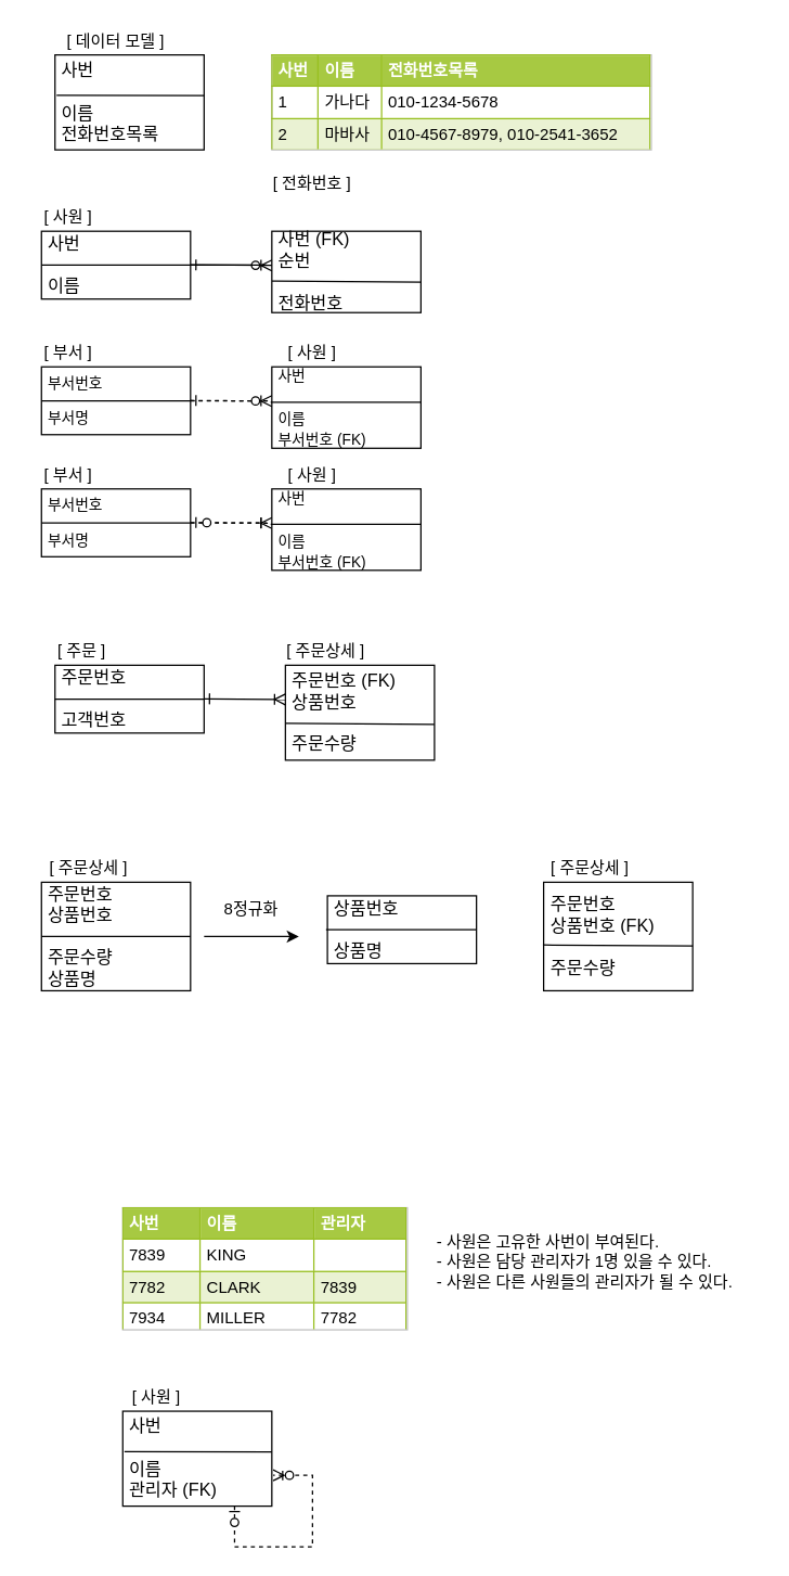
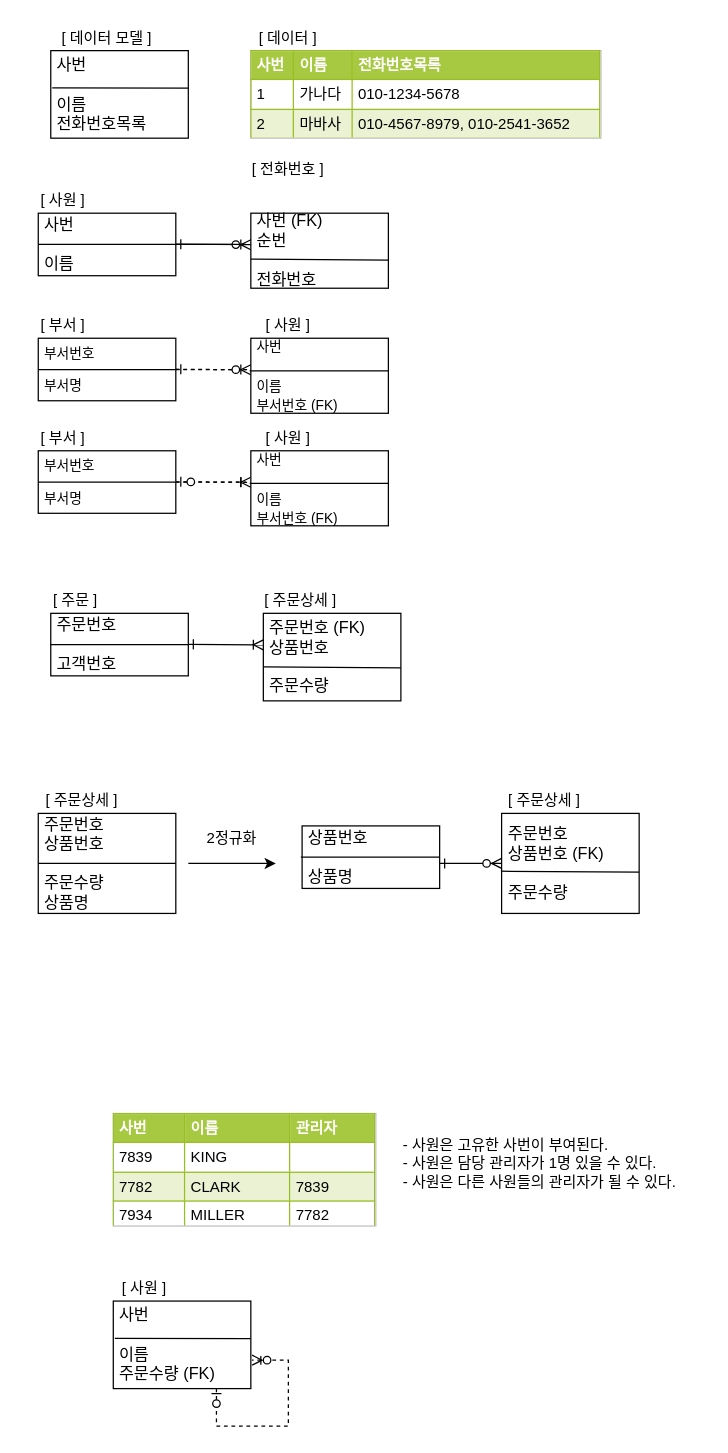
  <mxCell id="0" />
  <mxCell id="1" parent="0" />
  <mxCell id="2" value="" style="edgeStyle=orthogonalEdgeStyle;rounded=0;orthogonalLoop=1;jettySize=auto;html=1;endArrow=ERone;endFill=0;jumpSize=6;startSize=7;dashed=1;" parent="1" source="25" edge="1"><mxGeometry relative="1" as="geometry"><mxPoint x="140" y="385" as="sourcePoint" /><mxPoint x="196" y="385" as="targetPoint" /><Array as="points"><mxPoint x="160" y="385" /><mxPoint x="160" y="385" /></Array></mxGeometry></mxCell>
  <mxCell id="3" value="" style="endArrow=ERoneToMany;html=1;fontSize=13;exitX=1;exitY=0.5;exitDx=0;exitDy=0;startArrow=ERzeroToOne;startFill=1;endFill=0;dashed=1;" parent="1" edge="1"><mxGeometry width="50" height="50" relative="1" as="geometry"><mxPoint x="140" y="384.79" as="sourcePoint" /><mxPoint x="200" y="385.21" as="targetPoint" /></mxGeometry></mxCell>
  <mxCell id="4" value="" style="edgeStyle=orthogonalEdgeStyle;rounded=0;orthogonalLoop=1;jettySize=auto;html=1;endArrow=ERone;endFill=0;jumpSize=6;startSize=7;dashed=1;" parent="1" source="18" edge="1"><mxGeometry relative="1" as="geometry"><mxPoint x="140" y="295" as="sourcePoint" /><mxPoint x="196" y="295" as="targetPoint" /><Array as="points"><mxPoint x="160" y="295" /><mxPoint x="160" y="295" /></Array></mxGeometry></mxCell>
  <mxCell id="5" value="사번&lt;br&gt;&lt;br&gt;이름&lt;br&gt;전화번호목록" style="rounded=0;whiteSpace=wrap;html=1;align=left;spacingLeft=0;spacing=5;fontSize=13;horizontal=1;" parent="1" vertex="1"><mxGeometry x="40" y="40" width="110" height="70" as="geometry" /></mxCell>
  <mxCell id="6" value="" style="endArrow=none;html=1;fontSize=13;exitX=0.011;exitY=0.426;exitDx=0;exitDy=0;exitPerimeter=0;" parent="1" source="5" edge="1"><mxGeometry width="50" height="50" relative="1" as="geometry"><mxPoint x="50" y="70" as="sourcePoint" /><mxPoint x="150" y="70" as="targetPoint" /></mxGeometry></mxCell>
  <mxCell id="7" value="&lt;table border=&quot;1&quot; width=&quot;100%&quot; cellpadding=&quot;4&quot; style=&quot;width: 100% ; height: 100% ; border-collapse: collapse&quot;&gt;&lt;tbody&gt;&lt;tr style=&quot;background-color: #a7c942 ; color: #ffffff ; border: 1px solid #98bf21&quot;&gt;&lt;th align=&quot;left&quot;&gt;사번&lt;/th&gt;&lt;th align=&quot;left&quot;&gt;이름&lt;/th&gt;&lt;th align=&quot;left&quot;&gt;전화번호목록&lt;/th&gt;&lt;/tr&gt;&lt;tr style=&quot;border: 1px solid #98bf21&quot;&gt;&lt;td&gt;1&lt;/td&gt;&lt;td&gt;가나다&lt;/td&gt;&lt;td&gt;010-1234-5678&lt;/td&gt;&lt;/tr&gt;&lt;tr style=&quot;background-color: #eaf2d3 ; border: 1px solid #98bf21&quot;&gt;&lt;td&gt;2&lt;/td&gt;&lt;td&gt;마바사&lt;/td&gt;&lt;td&gt;010-4567-8979, 010-2541-3652&lt;/td&gt;&lt;/tr&gt;&lt;/tbody&gt;&lt;/table&gt;" style="text;html=1;strokeColor=#c0c0c0;fillColor=#ffffff;overflow=fill;rounded=0;" parent="1" vertex="1"><mxGeometry x="200" y="40" width="280" height="70" as="geometry" /></mxCell>
  <mxCell id="8" value="[ 데이터 모델 ]" style="text;html=1;strokeColor=none;fillColor=none;align=center;verticalAlign=middle;whiteSpace=wrap;rounded=0;" parent="1" vertex="1"><mxGeometry x="40" y="20" width="90" height="20" as="geometry" /></mxCell>
+ <mxCell id="9" value="[ 데이터 ]" style="text;html=1;strokeColor=none;fillColor=none;align=center;verticalAlign=middle;whiteSpace=wrap;rounded=0;" parent="1" vertex="1"><mxGeometry x="200" y="20" width="60" height="20" as="geometry" /></mxCell>
  <mxCell id="10" value="사번&lt;br&gt;&lt;br&gt;이름" style="rounded=0;whiteSpace=wrap;html=1;align=left;spacingLeft=0;spacing=5;fontSize=13;horizontal=1;" parent="1" vertex="1"><mxGeometry x="30" y="170" width="110" height="50" as="geometry" /></mxCell>
  <mxCell id="11" value="" style="endArrow=none;html=1;fontSize=13;exitX=0;exitY=0.5;exitDx=0;exitDy=0;entryX=1;entryY=0.5;entryDx=0;entryDy=0;" parent="1" source="10" target="10" edge="1"><mxGeometry width="50" height="50" relative="1" as="geometry"><mxPoint x="40" y="200" as="sourcePoint" /><mxPoint x="140" y="200" as="targetPoint" /></mxGeometry></mxCell>
  <mxCell id="12" value="[ 사원 ]" style="text;html=1;strokeColor=none;fillColor=none;align=center;verticalAlign=middle;whiteSpace=wrap;rounded=0;" parent="1" vertex="1"><mxGeometry x="20" y="150" width="60" height="20" as="geometry" /></mxCell>
  <mxCell id="13" value="사번 (FK)&lt;br&gt;순번&lt;br&gt;&lt;br&gt;전화번호" style="rounded=0;whiteSpace=wrap;html=1;align=left;spacingLeft=0;spacing=5;fontSize=13;horizontal=1;" parent="1" vertex="1"><mxGeometry x="200" y="170" width="110" height="60" as="geometry" /></mxCell>
  <mxCell id="14" value="" style="endArrow=none;html=1;fontSize=13;entryX=1;entryY=0.624;entryDx=0;entryDy=0;entryPerimeter=0;exitX=0.001;exitY=0.611;exitDx=0;exitDy=0;exitPerimeter=0;" parent="1" source="13" target="13" edge="1"><mxGeometry width="50" height="50" relative="1" as="geometry"><mxPoint x="201" y="190" as="sourcePoint" /><mxPoint x="310" y="200" as="targetPoint" /></mxGeometry></mxCell>
  <mxCell id="15" value="[ 전화번호 ]" style="text;html=1;strokeColor=none;fillColor=none;align=center;verticalAlign=middle;whiteSpace=wrap;rounded=0;" parent="1" vertex="1"><mxGeometry x="185" y="125" width="90" height="20" as="geometry" /></mxCell>
  <mxCell id="16" value="" style="endArrow=ERzeroToMany;html=1;fontSize=13;exitX=1;exitY=0.5;exitDx=0;exitDy=0;startArrow=ERone;startFill=0;endFill=1;" parent="1" edge="1"><mxGeometry width="50" height="50" relative="1" as="geometry"><mxPoint x="140" y="194.79" as="sourcePoint" /><mxPoint x="200" y="195.21" as="targetPoint" /></mxGeometry></mxCell>
  <mxCell id="17" value="" style="edgeStyle=orthogonalEdgeStyle;rounded=0;orthogonalLoop=1;jettySize=auto;html=1;endArrow=ERone;endFill=0;jumpSize=6;startSize=7;" parent="1" source="10" edge="1"><mxGeometry relative="1" as="geometry"><mxPoint x="140" y="195" as="sourcePoint" /><mxPoint x="196" y="195" as="targetPoint" /><Array as="points"><mxPoint x="190" y="195" /><mxPoint x="190" y="195" /></Array></mxGeometry></mxCell>
  <mxCell id="18" value="부서번호&lt;br style=&quot;font-size: 11px;&quot;&gt;&lt;br style=&quot;font-size: 11px;&quot;&gt;부서명" style="rounded=0;whiteSpace=wrap;html=1;align=left;spacingLeft=0;spacing=5;fontSize=11;horizontal=1;" parent="1" vertex="1"><mxGeometry x="30" y="270" width="110" height="50" as="geometry" /></mxCell>
  <mxCell id="19" value="" style="endArrow=none;html=1;fontSize=13;exitX=0;exitY=0.5;exitDx=0;exitDy=0;entryX=1;entryY=0.5;entryDx=0;entryDy=0;" parent="1" source="18" target="18" edge="1"><mxGeometry width="50" height="50" relative="1" as="geometry"><mxPoint x="40" y="300" as="sourcePoint" /><mxPoint x="140" y="300" as="targetPoint" /></mxGeometry></mxCell>
  <mxCell id="20" value="[ 부서 ]" style="text;html=1;strokeColor=none;fillColor=none;align=center;verticalAlign=middle;whiteSpace=wrap;rounded=0;" parent="1" vertex="1"><mxGeometry x="20" y="250" width="60" height="20" as="geometry" /></mxCell>
  <mxCell id="21" value="&lt;font style=&quot;font-size: 11px&quot;&gt;사번&lt;br&gt;&lt;br&gt;이름&lt;br&gt;부서번호 (FK)&lt;/font&gt;" style="rounded=0;whiteSpace=wrap;html=1;align=left;spacingLeft=0;spacing=5;fontSize=13;horizontal=1;" parent="1" vertex="1"><mxGeometry x="200" y="270" width="110" height="60" as="geometry" /></mxCell>
  <mxCell id="22" value="" style="endArrow=none;html=1;fontSize=13;exitX=-0.008;exitY=0.435;exitDx=0;exitDy=0;exitPerimeter=0;" parent="1" source="21" edge="1"><mxGeometry width="50" height="50" relative="1" as="geometry"><mxPoint x="201" y="290" as="sourcePoint" /><mxPoint x="310" y="296" as="targetPoint" /><Array as="points" /></mxGeometry></mxCell>
  <mxCell id="23" value="[ 사원 ]" style="text;html=1;strokeColor=none;fillColor=none;align=center;verticalAlign=middle;whiteSpace=wrap;rounded=0;" parent="1" vertex="1"><mxGeometry x="185" y="250" width="90" height="20" as="geometry" /></mxCell>
  <mxCell id="24" value="" style="endArrow=ERzeroToMany;html=1;fontSize=13;exitX=1;exitY=0.5;exitDx=0;exitDy=0;startArrow=ERone;startFill=0;endFill=1;dashed=1;" parent="1" edge="1"><mxGeometry width="50" height="50" relative="1" as="geometry"><mxPoint x="140" y="294.79" as="sourcePoint" /><mxPoint x="200" y="295.21" as="targetPoint" /></mxGeometry></mxCell>
  <mxCell id="25" value="부서번호&lt;br style=&quot;font-size: 11px;&quot;&gt;&lt;br style=&quot;font-size: 11px;&quot;&gt;부서명" style="rounded=0;whiteSpace=wrap;html=1;align=left;spacingLeft=0;spacing=5;fontSize=11;horizontal=1;" parent="1" vertex="1"><mxGeometry x="30" y="360" width="110" height="50" as="geometry" /></mxCell>
  <mxCell id="26" value="" style="endArrow=none;html=1;fontSize=13;exitX=0;exitY=0.5;exitDx=0;exitDy=0;entryX=1;entryY=0.5;entryDx=0;entryDy=0;" parent="1" source="25" target="25" edge="1"><mxGeometry width="50" height="50" relative="1" as="geometry"><mxPoint x="40" y="390" as="sourcePoint" /><mxPoint x="140" y="390" as="targetPoint" /></mxGeometry></mxCell>
  <mxCell id="27" value="[ 부서 ]" style="text;html=1;strokeColor=none;fillColor=none;align=center;verticalAlign=middle;whiteSpace=wrap;rounded=0;" parent="1" vertex="1"><mxGeometry x="20" y="340" width="60" height="20" as="geometry" /></mxCell>
  <mxCell id="28" value="&lt;font style=&quot;font-size: 11px&quot;&gt;사번&lt;br&gt;&lt;br&gt;이름&lt;br&gt;부서번호 (FK)&lt;/font&gt;" style="rounded=0;whiteSpace=wrap;html=1;align=left;spacingLeft=0;spacing=5;fontSize=13;horizontal=1;" parent="1" vertex="1"><mxGeometry x="200" y="360" width="110" height="60" as="geometry" /></mxCell>
  <mxCell id="29" value="" style="endArrow=none;html=1;fontSize=13;exitX=-0.008;exitY=0.435;exitDx=0;exitDy=0;exitPerimeter=0;" parent="1" source="28" edge="1"><mxGeometry width="50" height="50" relative="1" as="geometry"><mxPoint x="201" y="380" as="sourcePoint" /><mxPoint x="310" y="386" as="targetPoint" /><Array as="points" /></mxGeometry></mxCell>
  <mxCell id="30" value="[ 사원 ]" style="text;html=1;strokeColor=none;fillColor=none;align=center;verticalAlign=middle;whiteSpace=wrap;rounded=0;" parent="1" vertex="1"><mxGeometry x="185" y="340" width="90" height="20" as="geometry" /></mxCell>
  <mxCell id="31" value="주문번호&lt;br&gt;&lt;br&gt;고객번호" style="rounded=0;whiteSpace=wrap;html=1;align=left;spacingLeft=0;spacing=5;fontSize=13;horizontal=1;" vertex="1" parent="1"><mxGeometry x="40" y="490" width="110" height="50" as="geometry" /></mxCell>
  <mxCell id="32" value="" style="endArrow=none;html=1;fontSize=13;exitX=0;exitY=0.5;exitDx=0;exitDy=0;entryX=1;entryY=0.5;entryDx=0;entryDy=0;" edge="1" parent="1" source="31" target="31"><mxGeometry width="50" height="50" relative="1" as="geometry"><mxPoint x="50" y="520" as="sourcePoint" /><mxPoint x="150" y="520" as="targetPoint" /></mxGeometry></mxCell>
  <mxCell id="33" value="[ 주문 ]" style="text;html=1;strokeColor=none;fillColor=none;align=center;verticalAlign=middle;whiteSpace=wrap;rounded=0;" vertex="1" parent="1"><mxGeometry x="30" y="470" width="60" height="20" as="geometry" /></mxCell>
  <mxCell id="34" value="주문번호 (FK)&lt;br&gt;상품번호&lt;br&gt;&lt;br&gt;주문수량" style="rounded=0;whiteSpace=wrap;html=1;align=left;spacingLeft=0;spacing=5;fontSize=13;horizontal=1;" vertex="1" parent="1"><mxGeometry x="210" y="490" width="110" height="70" as="geometry" /></mxCell>
  <mxCell id="35" value="" style="endArrow=none;html=1;fontSize=13;entryX=1;entryY=0.624;entryDx=0;entryDy=0;entryPerimeter=0;exitX=0.001;exitY=0.611;exitDx=0;exitDy=0;exitPerimeter=0;" edge="1" parent="1" source="34" target="34"><mxGeometry width="50" height="50" relative="1" as="geometry"><mxPoint x="211" y="510" as="sourcePoint" /><mxPoint x="320" y="520" as="targetPoint" /></mxGeometry></mxCell>
  <mxCell id="36" value="[ 주문상세 ]" style="text;html=1;strokeColor=none;fillColor=none;align=center;verticalAlign=middle;whiteSpace=wrap;rounded=0;" vertex="1" parent="1"><mxGeometry x="195" y="470" width="90" height="20" as="geometry" /></mxCell>
  <mxCell id="37" value="" style="endArrow=ERoneToMany;html=1;fontSize=13;exitX=1;exitY=0.5;exitDx=0;exitDy=0;startArrow=ERone;startFill=0;endFill=0;" edge="1" parent="1"><mxGeometry width="50" height="50" relative="1" as="geometry"><mxPoint x="150" y="514.79" as="sourcePoint" /><mxPoint x="210" y="515.21" as="targetPoint" /></mxGeometry></mxCell>
  <mxCell id="38" value="" style="edgeStyle=orthogonalEdgeStyle;rounded=0;orthogonalLoop=1;jettySize=auto;html=1;endArrow=classic;endFill=1;" edge="1" parent="1"><mxGeometry relative="1" as="geometry"><mxPoint x="150" y="690" as="sourcePoint" /><mxPoint x="220" y="690" as="targetPoint" /><Array as="points"><mxPoint x="200" y="690" /><mxPoint x="200" y="690" /></Array></mxGeometry></mxCell>
  <mxCell id="39" value="주문번호&lt;br&gt;상품번호&amp;nbsp;&lt;br&gt;&lt;br&gt;주문수량&lt;br&gt;상품명" style="rounded=0;whiteSpace=wrap;html=1;align=left;spacingLeft=0;spacing=5;fontSize=13;horizontal=1;" vertex="1" parent="1"><mxGeometry x="30" y="650" width="110" height="80" as="geometry" /></mxCell>
  <mxCell id="40" value="" style="endArrow=none;html=1;fontSize=13;exitX=0;exitY=0.5;exitDx=0;exitDy=0;" edge="1" parent="1" source="39"><mxGeometry width="50" height="50" relative="1" as="geometry"><mxPoint x="31" y="670" as="sourcePoint" /><mxPoint x="140" y="690" as="targetPoint" /></mxGeometry></mxCell>
  <mxCell id="41" value="[ 주문상세 ]" style="text;html=1;strokeColor=none;fillColor=none;align=center;verticalAlign=middle;whiteSpace=wrap;rounded=0;" vertex="1" parent="1"><mxGeometry x="30" y="630" width="70" height="20" as="geometry" /></mxCell>
- <mxCell id="42" value="8정규화" style="text;html=1;strokeColor=none;fillColor=none;align=center;verticalAlign=middle;whiteSpace=wrap;rounded=0;" vertex="1" parent="1"><mxGeometry x="150" y="660" width="70" height="20" as="geometry" /></mxCell>
+ <mxCell id="42" value="2정규화" style="text;html=1;strokeColor=none;fillColor=none;align=center;verticalAlign=middle;whiteSpace=wrap;rounded=0;" vertex="1" parent="1"><mxGeometry x="150" y="660" width="70" height="20" as="geometry" /></mxCell>
+ <mxCell id="43" value="" style="edgeStyle=orthogonalEdgeStyle;rounded=0;orthogonalLoop=1;jettySize=auto;html=1;endArrow=ERone;endFill=0;startArrow=ERzeroToMany;startFill=1;" edge="1" parent="1" source="44" target="47"><mxGeometry relative="1" as="geometry"><Array as="points"><mxPoint x="380" y="690" /><mxPoint x="380" y="690" /></Array></mxGeometry></mxCell>
  <mxCell id="44" value="주문번호&lt;br&gt;상품번호 (FK)&lt;br&gt;&lt;br&gt;주문수량" style="rounded=0;whiteSpace=wrap;html=1;align=left;spacingLeft=0;spacing=5;fontSize=13;horizontal=1;" vertex="1" parent="1"><mxGeometry x="400.55" y="650" width="110" height="80" as="geometry" /></mxCell>
  <mxCell id="45" value="" style="endArrow=none;html=1;fontSize=13;exitX=-0.005;exitY=0.578;exitDx=0;exitDy=0;exitPerimeter=0;" edge="1" parent="1" source="44"><mxGeometry width="50" height="50" relative="1" as="geometry"><mxPoint x="400.55" y="700" as="sourcePoint" /><mxPoint x="510.55" y="697" as="targetPoint" /></mxGeometry></mxCell>
  <mxCell id="46" value="[ 주문상세 ]" style="text;html=1;strokeColor=none;fillColor=none;align=center;verticalAlign=middle;whiteSpace=wrap;rounded=0;" vertex="1" parent="1"><mxGeometry x="400" y="630" width="70" height="20" as="geometry" /></mxCell>
  <mxCell id="47" value="상품번호&lt;br&gt;&lt;br&gt;상품명" style="rounded=0;whiteSpace=wrap;html=1;align=left;spacingLeft=0;spacing=5;fontSize=13;horizontal=1;" vertex="1" parent="1"><mxGeometry x="241" y="660" width="110" height="50" as="geometry" /></mxCell>
  <mxCell id="48" value="" style="endArrow=none;html=1;fontSize=13;entryX=1;entryY=0.5;entryDx=0;entryDy=0;" edge="1" parent="1" target="47"><mxGeometry width="50" height="50" relative="1" as="geometry"><mxPoint x="240" y="685" as="sourcePoint" /><mxPoint x="350.55" y="707" as="targetPoint" /></mxGeometry></mxCell>
  <mxCell id="49" value="&lt;table border=&quot;1&quot; width=&quot;100%&quot; cellpadding=&quot;4&quot; style=&quot;width: 100% ; height: 100% ; border-collapse: collapse&quot;&gt;&lt;tbody&gt;&lt;tr style=&quot;background-color: #a7c942 ; color: #ffffff ; border: 1px solid #98bf21&quot;&gt;&lt;th align=&quot;left&quot;&gt;사번&lt;/th&gt;&lt;th align=&quot;left&quot;&gt;이름&lt;/th&gt;&lt;th align=&quot;left&quot;&gt;관리자&lt;/th&gt;&lt;/tr&gt;&lt;tr style=&quot;border: 1px solid #98bf21&quot;&gt;&lt;td&gt;7839&lt;/td&gt;&lt;td&gt;KING&lt;/td&gt;&lt;td&gt;&lt;br&gt;&lt;/td&gt;&lt;/tr&gt;&lt;tr style=&quot;background-color: #eaf2d3 ; border: 1px solid #98bf21&quot;&gt;&lt;td&gt;7782&lt;/td&gt;&lt;td&gt;CLARK&lt;/td&gt;&lt;td&gt;7839&lt;/td&gt;&lt;/tr&gt;&lt;tr style=&quot;border: 1px solid #98bf21&quot;&gt;&lt;td&gt;7934&lt;/td&gt;&lt;td&gt;MILLER&lt;/td&gt;&lt;td&gt;7782&lt;/td&gt;&lt;/tr&gt;&lt;/tbody&gt;&lt;/table&gt;" style="text;html=1;strokeColor=#c0c0c0;fillColor=#ffffff;overflow=fill;rounded=0;" vertex="1" parent="1"><mxGeometry x="90" y="890" width="210" height="90" as="geometry" /></mxCell>
  <mxCell id="50" value="- 사원은 고유한 사번이 부여된다.&lt;br&gt;- 사원은 담당 관리자가 1명 있을 수 있다.&lt;br&gt;&lt;div style=&quot;&quot;&gt;&lt;span&gt;- 사원은 다른 사원들의 관리자가 될 수 있다.&lt;/span&gt;&lt;/div&gt;" style="text;html=1;strokeColor=none;fillColor=none;align=left;verticalAlign=middle;whiteSpace=wrap;rounded=0;" vertex="1" parent="1"><mxGeometry x="320" y="890" width="240" height="80" as="geometry" /></mxCell>
  <mxCell id="51" style="edgeStyle=orthogonalEdgeStyle;rounded=0;orthogonalLoop=1;jettySize=auto;html=1;exitX=0.75;exitY=1;exitDx=0;exitDy=0;startArrow=ERzeroToOne;startFill=1;endArrow=ERzeroToMany;endFill=1;entryX=1.009;entryY=0.675;entryDx=0;entryDy=0;entryPerimeter=0;dashed=1;" edge="1" parent="1" source="52" target="52"><mxGeometry relative="1" as="geometry"><mxPoint x="210" y="1090" as="targetPoint" /><Array as="points"><mxPoint x="173" y="1140" /><mxPoint x="230" y="1140" /><mxPoint x="230" y="1087" /></Array></mxGeometry></mxCell>
- <mxCell id="52" value="사번&lt;br&gt;&lt;br&gt;이름&lt;br&gt;관리자 (FK)" style="rounded=0;whiteSpace=wrap;html=1;align=left;spacingLeft=0;spacing=5;fontSize=13;horizontal=1;" vertex="1" parent="1"><mxGeometry x="90" y="1040" width="110" height="70" as="geometry" /></mxCell>
+ <mxCell id="52" value="사번&lt;br&gt;&lt;br&gt;이름&lt;br&gt;주문수량 (FK)" style="rounded=0;whiteSpace=wrap;html=1;align=left;spacingLeft=0;spacing=5;fontSize=13;horizontal=1;" vertex="1" parent="1"><mxGeometry x="90" y="1040" width="110" height="70" as="geometry" /></mxCell>
  <mxCell id="53" value="" style="endArrow=none;html=1;fontSize=13;exitX=0.011;exitY=0.426;exitDx=0;exitDy=0;exitPerimeter=0;" edge="1" parent="1" source="52"><mxGeometry width="50" height="50" relative="1" as="geometry"><mxPoint x="100" y="1070" as="sourcePoint" /><mxPoint x="200" y="1070" as="targetPoint" /></mxGeometry></mxCell>
  <mxCell id="54" value="[ 사원 ]" style="text;html=1;strokeColor=none;fillColor=none;align=center;verticalAlign=middle;whiteSpace=wrap;rounded=0;" vertex="1" parent="1"><mxGeometry x="90" y="1020" width="50" height="20" as="geometry" /></mxCell>
  <mxCell id="55" value="" style="endArrow=none;html=1;endSize=1;jumpSize=3;fontSize=11;spacingTop=0;strokeWidth=1;sourcePerimeterSpacing=0;targetPerimeterSpacing=0;startSize=2;jumpStyle=none;rounded=1;" edge="1" parent="1"><mxGeometry width="50" height="50" relative="1" as="geometry"><mxPoint x="208" y="1091" as="sourcePoint" /><mxPoint x="208" y="1084" as="targetPoint" /></mxGeometry></mxCell>
